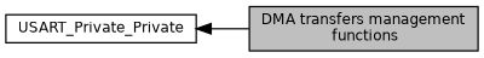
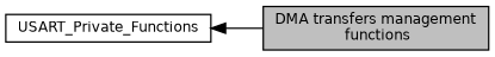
  digraph {
    rankdir=LR
    node [color=black fontname=Helvetica fontsize=10 shape=record style=filled]
    n1 [fillcolor=grey75 fontcolor=black height=0.2 label="DMA transfers management\l functions" width=0.4]
-   n2 [fillcolor=white height=0.2 label=USART_Private_Private width=0.4]
+   n2 [fillcolor=white height=0.2 label=USART_Private_Functions width=0.4]
    n2 -> n1 [dir=back fontname=Helvetica fontsize=10 labelfontname=Helvetica labelfontsize=10 shape=plaintext style=solid]
  }
